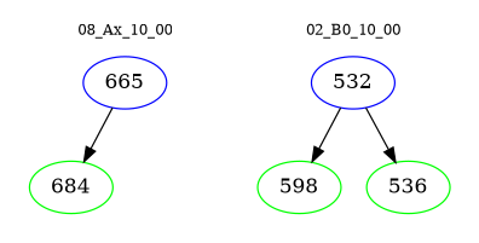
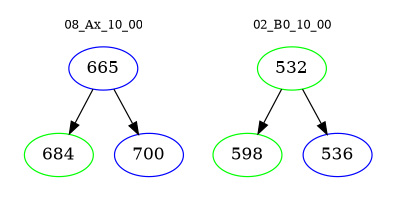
  digraph {
    node [color=blue]
    edge [color=black]
    n1 [label=665]
    n2 [color=green label=684]
-   n4 [label=532]
+   n3 [label=700]
+   n4 [color=green label=532]
    n5 [color=green label=598]
-   n6 [color=green label=536]
+   n6 [label=536]
    subgraph cluster_1 {
      color=white
      fontsize=10
      label="08_Ax_10_00"
      n1
      n2
+     n3
    }
    subgraph cluster_2 {
      color=white
      fontsize=10
      label="02_B0_10_00"
      n4
      n5
      n6
    }
    n1 -> n2
+   n1 -> n3
    n4 -> n5
    n4 -> n6
  }
